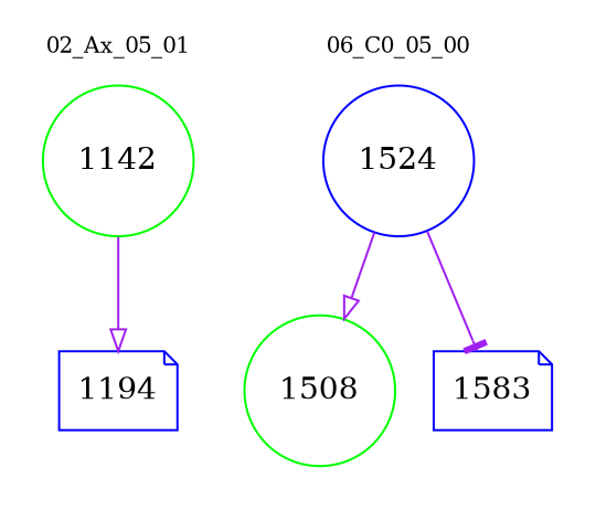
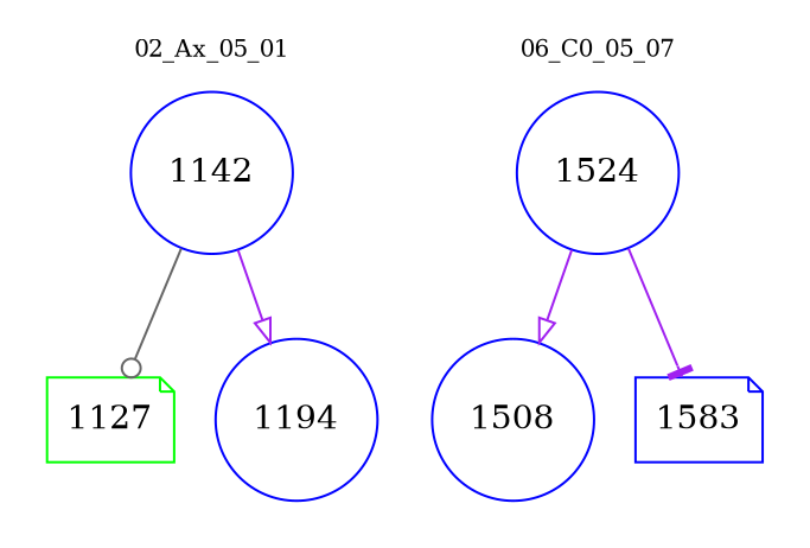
  digraph {
    node [color=blue shape=circle]
    edge [arrowhead=onormal color=purple]
-   n1 [color=green label=1142]
-   n3 [label=1194 shape=note]
+   n1 [label=1142]
+   n2 [color=green label=1127 shape=note]
+   n3 [label=1194]
    n4 [label=1524]
-   n5 [color=green label=1508]
+   n5 [label=1508]
    n6 [label=1583 shape=note]
    subgraph cluster_1 {
      color=white
      fontsize=10
      label="02_Ax_05_01"
      n1
+     n2
      n3
    }
    subgraph cluster_2 {
      color=white
      fontsize=10
-     label="06_C0_05_00"
+     label="06_C0_05_07"
      n4
      n5
      n6
    }
+   n1 -> n2 [arrowhead=odot color=gray40]
    n1 -> n3
    n4 -> n5
    n4 -> n6 [arrowhead=tee]
  }
